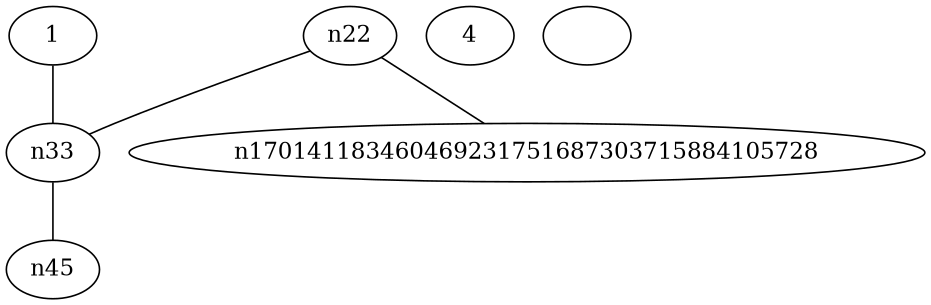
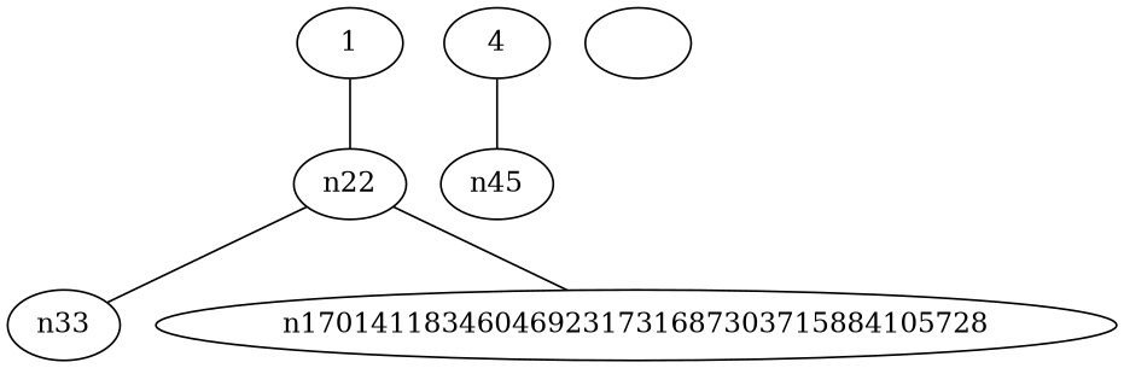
  graph {
    1
    n22
    n33
-   n170141183460469231731687303715884105728 [label=n170141183460469231751687303715884105728]
+   n170141183460469231731687303715884105728
    n44 [label=n45]
    4
    "󠁩"
-   1 -- n33
+   1 -- n22
    n22 -- n33
    n22 -- n170141183460469231731687303715884105728
-   n33 -- n44
+   4 -- n44
  }
